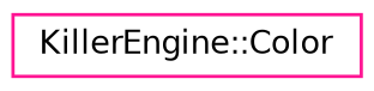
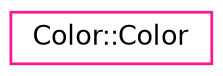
  digraph {
    rankdir=LR
-   n1 [color=deeppink fillcolor=white fontname=Helvetica fontsize=10 height=0.2 label="KillerEngine::Color" shape=record style=filled width=0.4]
+   n1 [color=deeppink fillcolor=white fontname=Helvetica fontsize=10 height=0.2 label="Color::Color" shape=record style=filled width=0.4]
  }
